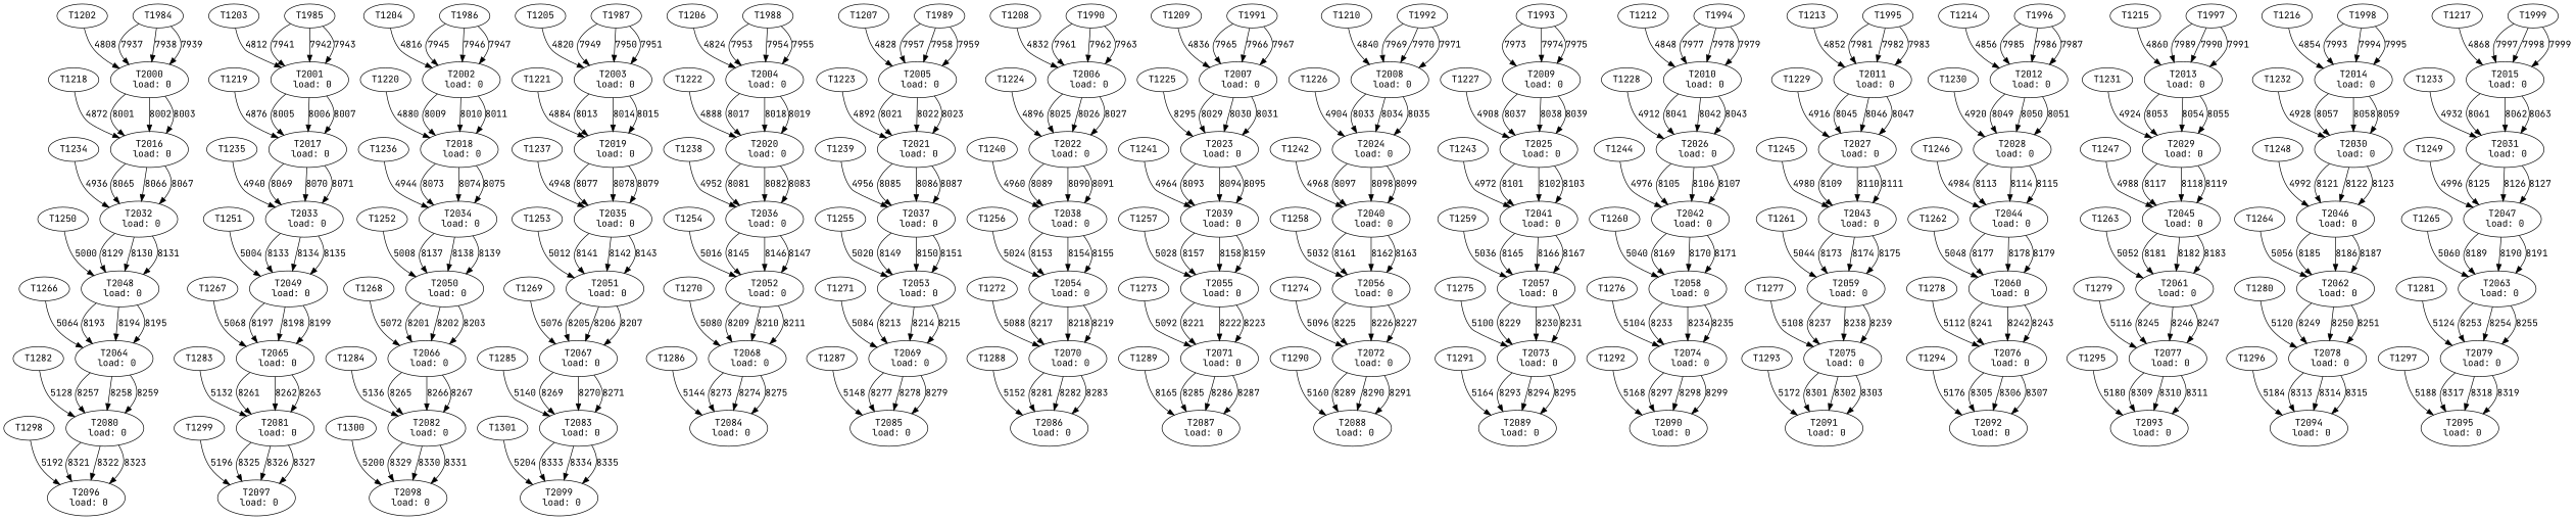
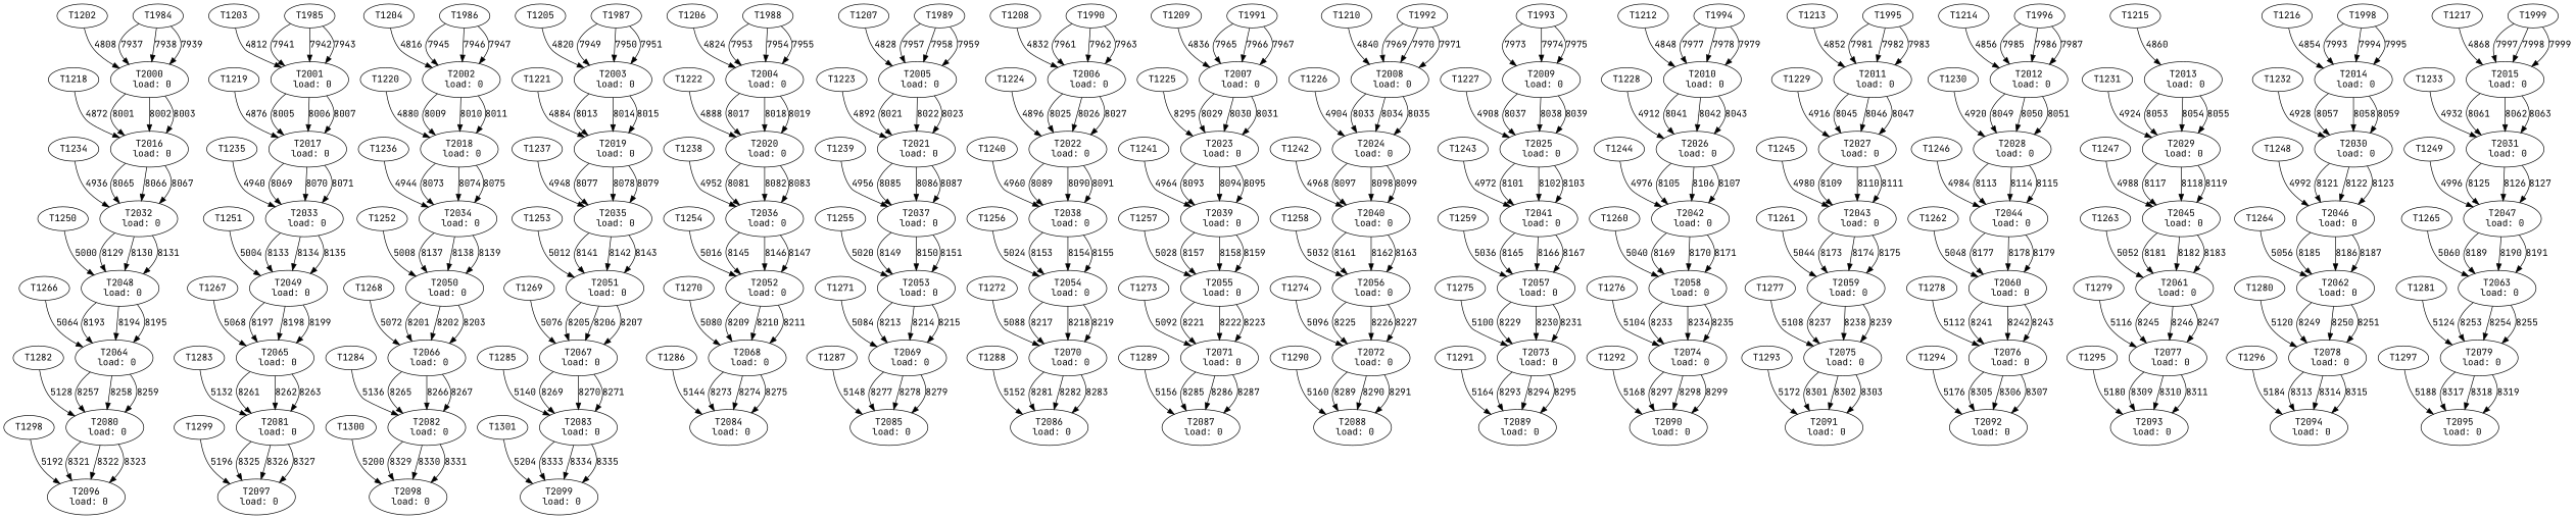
  digraph {
    fontname="JetBrains Mono"
    node [fontname="JetBrains Mono"]
    edge [fontname="JetBrains Mono"]
    n1 [label="T2000\n load: 0"]
    n2 [label="T2016\n load: 0"]
    n3 [label="T2032\n load: 0"]
    T1202
    T1984
    n6 [label="T2001\n load: 0"]
    n7 [label="T2017\n load: 0"]
    n8 [label="T2033\n load: 0"]
    T1203
    T1985
    n11 [label="T2002\n load: 0"]
    n12 [label="T2018\n load: 0"]
    n13 [label="T2034\n load: 0"]
    T1204
    T1986
    n16 [label="T2003\n load: 0"]
    n17 [label="T2019\n load: 0"]
    n18 [label="T2035\n load: 0"]
    T1205
    T1987
    n21 [label="T2004\n load: 0"]
    n22 [label="T2020\n load: 0"]
    n23 [label="T2036\n load: 0"]
    T1206
    T1988
    n26 [label="T2005\n load: 0"]
    n27 [label="T2021\n load: 0"]
    n28 [label="T2037\n load: 0"]
    T1207
    T1989
    n31 [label="T2006\n load: 0"]
    n32 [label="T2022\n load: 0"]
    n33 [label="T2038\n load: 0"]
    T1208
    T1990
    n36 [label="T2007\n load: 0"]
    n37 [label="T2023\n load: 0"]
    n38 [label="T2039\n load: 0"]
    T1209
    T1991
    n41 [label="T2008\n load: 0"]
    n42 [label="T2024\n load: 0"]
    n43 [label="T2040\n load: 0"]
    T1210
    T1992
    n46 [label="T2009\n load: 0"]
    n47 [label="T2025\n load: 0"]
    n48 [label="T2041\n load: 0"]
    T1993
    n50 [label="T2010\n load: 0"]
    n51 [label="T2026\n load: 0"]
    n52 [label="T2042\n load: 0"]
    T1212
    T1994
    n55 [label="T2011\n load: 0"]
    n56 [label="T2027\n load: 0"]
    n57 [label="T2043\n load: 0"]
    T1213
    T1995
    n60 [label="T2012\n load: 0"]
    n61 [label="T2028\n load: 0"]
    n62 [label="T2044\n load: 0"]
    T1214
    T1996
    n65 [label="T2013\n load: 0"]
    n66 [label="T2029\n load: 0"]
    n67 [label="T2045\n load: 0"]
    T1215
-   T1997
    n70 [label="T2014\n load: 0"]
    n71 [label="T2030\n load: 0"]
    n72 [label="T2046\n load: 0"]
    T1216
    T1998
    n75 [label="T2015\n load: 0"]
    n76 [label="T2031\n load: 0"]
    n77 [label="T2047\n load: 0"]
    T1217
    T1999
    n80 [label="T2048\n load: 0"]
    T1218
    n82 [label="T2049\n load: 0"]
    T1219
    n84 [label="T2050\n load: 0"]
    T1220
    n86 [label="T2051\n load: 0"]
    T1221
    n88 [label="T2052\n load: 0"]
    T1222
    n90 [label="T2053\n load: 0"]
    T1223
    n92 [label="T2054\n load: 0"]
    T1224
    n94 [label="T2055\n load: 0"]
    T1225
    n96 [label="T2056\n load: 0"]
    T1226
    n98 [label="T2057\n load: 0"]
    T1227
    n100 [label="T2058\n load: 0"]
    T1228
    n102 [label="T2059\n load: 0"]
    T1229
    n104 [label="T2060\n load: 0"]
    T1230
    n106 [label="T2061\n load: 0"]
    T1231
    n108 [label="T2062\n load: 0"]
    T1232
    n110 [label="T2063\n load: 0"]
    T1233
    n112 [label="T2064\n load: 0"]
    T1234
    n114 [label="T2065\n load: 0"]
    T1235
    n116 [label="T2066\n load: 0"]
    T1236
    n118 [label="T2067\n load: 0"]
    T1237
    n120 [label="T2068\n load: 0"]
    T1238
    n122 [label="T2069\n load: 0"]
    T1239
    n124 [label="T2070\n load: 0"]
    T1240
    n126 [label="T2071\n load: 0"]
    T1241
    n128 [label="T2072\n load: 0"]
    T1242
    n130 [label="T2073\n load: 0"]
    T1243
    n132 [label="T2074\n load: 0"]
    T1244
    n134 [label="T2075\n load: 0"]
    T1245
    n136 [label="T2076\n load: 0"]
    T1246
    n138 [label="T2077\n load: 0"]
    T1247
    n140 [label="T2078\n load: 0"]
    T1248
    n142 [label="T2079\n load: 0"]
    T1249
    n144 [label="T2080\n load: 0"]
    T1250
    n146 [label="T2081\n load: 0"]
    T1251
    n148 [label="T2082\n load: 0"]
    T1252
    n150 [label="T2083\n load: 0"]
    T1253
    n152 [label="T2084\n load: 0"]
    T1254
    n154 [label="T2085\n load: 0"]
    T1255
    n156 [label="T2086\n load: 0"]
    T1256
    n158 [label="T2087\n load: 0"]
    T1257
    n160 [label="T2088\n load: 0"]
    T1258
    n162 [label="T2089\n load: 0"]
    T1259
    n164 [label="T2090\n load: 0"]
    T1260
    n166 [label="T2091\n load: 0"]
    T1261
    n168 [label="T2092\n load: 0"]
    T1262
    n170 [label="T2093\n load: 0"]
    T1263
    n172 [label="T2094\n load: 0"]
    T1264
    n174 [label="T2095\n load: 0"]
    T1265
    n176 [label="T2096\n load: 0"]
    T1266
    n178 [label="T2097\n load: 0"]
    T1267
    n180 [label="T2098\n load: 0"]
    T1268
    n182 [label="T2099\n load: 0"]
    T1269
    T1270
    T1271
    T1272
    T1273
    T1274
    T1275
    T1276
    T1277
    T1278
    T1279
    T1280
    T1281
    T1282
    T1283
    T1284
    T1285
    T1286
    T1287
    T1288
    T1289
    T1290
    T1291
    T1292
    T1293
    T1294
    T1295
    T1296
    T1297
    T1298
    T1299
    T1300
    T1301
    n1 -> n2 [label=8001]
    n1 -> n2 [label=8002]
    n1 -> n2 [label=8003]
    n2 -> n3 [label=8065]
    n2 -> n3 [label=8066]
    n2 -> n3 [label=8067]
    n3 -> n80 [label=8129]
    n3 -> n80 [label=8130]
    n3 -> n80 [label=8131]
    T1202 -> n1 [label=4808]
    T1984 -> n1 [label=7937]
    T1984 -> n1 [label=7938]
    T1984 -> n1 [label=7939]
    n6 -> n7 [label=8005]
    n6 -> n7 [label=8006]
    n6 -> n7 [label=8007]
    n7 -> n8 [label=8069]
    n7 -> n8 [label=8070]
    n7 -> n8 [label=8071]
    n8 -> n82 [label=8133]
    n8 -> n82 [label=8134]
    n8 -> n82 [label=8135]
    T1203 -> n6 [label=4812]
    T1985 -> n6 [label=7941]
    T1985 -> n6 [label=7942]
    T1985 -> n6 [label=7943]
    n11 -> n12 [label=8009]
    n11 -> n12 [label=8010]
    n11 -> n12 [label=8011]
    n12 -> n13 [label=8073]
    n12 -> n13 [label=8074]
    n12 -> n13 [label=8075]
    n13 -> n84 [label=8137]
    n13 -> n84 [label=8138]
    n13 -> n84 [label=8139]
    T1204 -> n11 [label=4816]
    T1986 -> n11 [label=7945]
    T1986 -> n11 [label=7946]
    T1986 -> n11 [label=7947]
    n16 -> n17 [label=8013]
    n16 -> n17 [label=8014]
    n16 -> n17 [label=8015]
    n17 -> n18 [label=8077]
    n17 -> n18 [label=8078]
    n17 -> n18 [label=8079]
    n18 -> n86 [label=8141]
    n18 -> n86 [label=8142]
    n18 -> n86 [label=8143]
    T1205 -> n16 [label=4820]
    T1987 -> n16 [label=7949]
    T1987 -> n16 [label=7950]
    T1987 -> n16 [label=7951]
    n21 -> n22 [label=8017]
    n21 -> n22 [label=8018]
    n21 -> n22 [label=8019]
    n22 -> n23 [label=8081]
    n22 -> n23 [label=8082]
    n22 -> n23 [label=8083]
    n23 -> n88 [label=8145]
    n23 -> n88 [label=8146]
    n23 -> n88 [label=8147]
    T1206 -> n21 [label=4824]
    T1988 -> n21 [label=7953]
    T1988 -> n21 [label=7954]
    T1988 -> n21 [label=7955]
    n26 -> n27 [label=8021]
    n26 -> n27 [label=8022]
    n26 -> n27 [label=8023]
    n27 -> n28 [label=8085]
    n27 -> n28 [label=8086]
    n27 -> n28 [label=8087]
    n28 -> n90 [label=8149]
    n28 -> n90 [label=8150]
    n28 -> n90 [label=8151]
    T1207 -> n26 [label=4828]
    T1989 -> n26 [label=7957]
    T1989 -> n26 [label=7958]
    T1989 -> n26 [label=7959]
    n31 -> n32 [label=8025]
    n31 -> n32 [label=8026]
    n31 -> n32 [label=8027]
    n32 -> n33 [label=8089]
    n32 -> n33 [label=8090]
    n32 -> n33 [label=8091]
    n33 -> n92 [label=8153]
    n33 -> n92 [label=8154]
    n33 -> n92 [label=8155]
    T1208 -> n31 [label=4832]
    T1990 -> n31 [label=7961]
    T1990 -> n31 [label=7962]
    T1990 -> n31 [label=7963]
    n36 -> n37 [label=8029]
    n36 -> n37 [label=8030]
    n36 -> n37 [label=8031]
    n37 -> n38 [label=8093]
    n37 -> n38 [label=8094]
    n37 -> n38 [label=8095]
    n38 -> n94 [label=8157]
    n38 -> n94 [label=8158]
    n38 -> n94 [label=8159]
    T1209 -> n36 [label=4836]
    T1991 -> n36 [label=7965]
    T1991 -> n36 [label=7966]
    T1991 -> n36 [label=7967]
    n41 -> n42 [label=8033]
    n41 -> n42 [label=8034]
    n41 -> n42 [label=8035]
    n42 -> n43 [label=8097]
    n42 -> n43 [label=8098]
    n42 -> n43 [label=8099]
    n43 -> n96 [label=8161]
    n43 -> n96 [label=8162]
    n43 -> n96 [label=8163]
    T1210 -> n41 [label=4840]
    T1992 -> n41 [label=7969]
    T1992 -> n41 [label=7970]
    T1992 -> n41 [label=7971]
    n46 -> n47 [label=8037]
    n46 -> n47 [label=8038]
    n46 -> n47 [label=8039]
    n47 -> n48 [label=8101]
    n47 -> n48 [label=8102]
    n47 -> n48 [label=8103]
    n48 -> n98 [label=8165]
    n48 -> n98 [label=8166]
    n48 -> n98 [label=8167]
    T1993 -> n46 [label=7973]
    T1993 -> n46 [label=7974]
    T1993 -> n46 [label=7975]
    n50 -> n51 [label=8041]
    n50 -> n51 [label=8042]
    n50 -> n51 [label=8043]
    n51 -> n52 [label=8105]
    n51 -> n52 [label=8106]
    n51 -> n52 [label=8107]
    n52 -> n100 [label=8169]
    n52 -> n100 [label=8170]
    n52 -> n100 [label=8171]
    T1212 -> n50 [label=4848]
    T1994 -> n50 [label=7977]
    T1994 -> n50 [label=7978]
    T1994 -> n50 [label=7979]
    n55 -> n56 [label=8045]
    n55 -> n56 [label=8046]
    n55 -> n56 [label=8047]
    n56 -> n57 [label=8109]
    n56 -> n57 [label=8110]
    n56 -> n57 [label=8111]
    n57 -> n102 [label=8173]
    n57 -> n102 [label=8174]
    n57 -> n102 [label=8175]
    T1213 -> n55 [label=4852]
    T1995 -> n55 [label=7981]
    T1995 -> n55 [label=7982]
    T1995 -> n55 [label=7983]
    n60 -> n61 [label=8049]
    n60 -> n61 [label=8050]
    n60 -> n61 [label=8051]
    n61 -> n62 [label=8113]
    n61 -> n62 [label=8114]
    n61 -> n62 [label=8115]
    n62 -> n104 [label=8177]
    n62 -> n104 [label=8178]
    n62 -> n104 [label=8179]
    T1214 -> n60 [label=4856]
    T1996 -> n60 [label=7985]
    T1996 -> n60 [label=7986]
    T1996 -> n60 [label=7987]
    n65 -> n66 [label=8053]
    n65 -> n66 [label=8054]
    n65 -> n66 [label=8055]
    n66 -> n67 [label=8117]
    n66 -> n67 [label=8118]
    n66 -> n67 [label=8119]
    n67 -> n106 [label=8181]
    n67 -> n106 [label=8182]
    n67 -> n106 [label=8183]
    T1215 -> n65 [label=4860]
-   T1997 -> n65 [label=7989]
-   T1997 -> n65 [label=7990]
-   T1997 -> n65 [label=7991]
    n70 -> n71 [label=8057]
    n70 -> n71 [label=8058]
    n70 -> n71 [label=8059]
    n71 -> n72 [label=8121]
    n71 -> n72 [label=8122]
    n71 -> n72 [label=8123]
    n72 -> n108 [label=8185]
    n72 -> n108 [label=8186]
    n72 -> n108 [label=8187]
    T1216 -> n70 [label=4854]
    T1998 -> n70 [label=7993]
    T1998 -> n70 [label=7994]
    T1998 -> n70 [label=7995]
    n75 -> n76 [label=8061]
    n75 -> n76 [label=8062]
    n75 -> n76 [label=8063]
    n76 -> n77 [label=8125]
    n76 -> n77 [label=8126]
    n76 -> n77 [label=8127]
    n77 -> n110 [label=8189]
    n77 -> n110 [label=8190]
    n77 -> n110 [label=8191]
    T1217 -> n75 [label=4868]
    T1999 -> n75 [label=7997]
    T1999 -> n75 [label=7998]
    T1999 -> n75 [label=7999]
    n80 -> n112 [label=8193]
    n80 -> n112 [label=8194]
    n80 -> n112 [label=8195]
    T1218 -> n2 [label=4872]
    n82 -> n114 [label=8197]
    n82 -> n114 [label=8198]
    n82 -> n114 [label=8199]
    T1219 -> n7 [label=4876]
    n84 -> n116 [label=8201]
    n84 -> n116 [label=8202]
    n84 -> n116 [label=8203]
    T1220 -> n12 [label=4880]
    n86 -> n118 [label=8205]
    n86 -> n118 [label=8206]
    n86 -> n118 [label=8207]
    T1221 -> n17 [label=4884]
    n88 -> n120 [label=8209]
    n88 -> n120 [label=8210]
    n88 -> n120 [label=8211]
    T1222 -> n22 [label=4888]
    n90 -> n122 [label=8213]
    n90 -> n122 [label=8214]
    n90 -> n122 [label=8215]
    T1223 -> n27 [label=4892]
    n92 -> n124 [label=8217]
    n92 -> n124 [label=8218]
    n92 -> n124 [label=8219]
    T1224 -> n32 [label=4896]
    n94 -> n126 [label=8221]
    n94 -> n126 [label=8222]
    n94 -> n126 [label=8223]
    T1225 -> n37 [label=8295]
    n96 -> n128 [label=8225]
    n96 -> n128 [label=8226]
    n96 -> n128 [label=8227]
    T1226 -> n42 [label=4904]
    n98 -> n130 [label=8229]
    n98 -> n130 [label=8230]
    n98 -> n130 [label=8231]
    T1227 -> n47 [label=4908]
    n100 -> n132 [label=8233]
    n100 -> n132 [label=8234]
    n100 -> n132 [label=8235]
    T1228 -> n51 [label=4912]
    n102 -> n134 [label=8237]
    n102 -> n134 [label=8238]
    n102 -> n134 [label=8239]
    T1229 -> n56 [label=4916]
    n104 -> n136 [label=8241]
    n104 -> n136 [label=8242]
    n104 -> n136 [label=8243]
    T1230 -> n61 [label=4920]
    n106 -> n138 [label=8245]
    n106 -> n138 [label=8246]
    n106 -> n138 [label=8247]
    T1231 -> n66 [label=4924]
    n108 -> n140 [label=8249]
    n108 -> n140 [label=8250]
    n108 -> n140 [label=8251]
    T1232 -> n71 [label=4928]
    n110 -> n142 [label=8253]
    n110 -> n142 [label=8254]
    n110 -> n142 [label=8255]
    T1233 -> n76 [label=4932]
    n112 -> n144 [label=8257]
    n112 -> n144 [label=8258]
    n112 -> n144 [label=8259]
    T1234 -> n3 [label=4936]
    n114 -> n146 [label=8261]
    n114 -> n146 [label=8262]
    n114 -> n146 [label=8263]
    T1235 -> n8 [label=4940]
    n116 -> n148 [label=8265]
    n116 -> n148 [label=8266]
    n116 -> n148 [label=8267]
    T1236 -> n13 [label=4944]
    n118 -> n150 [label=8269]
    n118 -> n150 [label=8270]
    n118 -> n150 [label=8271]
    T1237 -> n18 [label=4948]
    n120 -> n152 [label=8273]
    n120 -> n152 [label=8274]
    n120 -> n152 [label=8275]
    T1238 -> n23 [label=4952]
    n122 -> n154 [label=8277]
    n122 -> n154 [label=8278]
    n122 -> n154 [label=8279]
    T1239 -> n28 [label=4956]
    n124 -> n156 [label=8281]
    n124 -> n156 [label=8282]
    n124 -> n156 [label=8283]
    T1240 -> n33 [label=4960]
    n126 -> n158 [label=8285]
    n126 -> n158 [label=8286]
    n126 -> n158 [label=8287]
    T1241 -> n38 [label=4964]
    n128 -> n160 [label=8289]
    n128 -> n160 [label=8290]
    n128 -> n160 [label=8291]
    T1242 -> n43 [label=4968]
    n130 -> n162 [label=8293]
    n130 -> n162 [label=8294]
    n130 -> n162 [label=8295]
    T1243 -> n48 [label=4972]
    n132 -> n164 [label=8297]
    n132 -> n164 [label=8298]
    n132 -> n164 [label=8299]
    T1244 -> n52 [label=4976]
    n134 -> n166 [label=8301]
    n134 -> n166 [label=8302]
    n134 -> n166 [label=8303]
    T1245 -> n57 [label=4980]
    n136 -> n168 [label=8305]
    n136 -> n168 [label=8306]
    n136 -> n168 [label=8307]
    T1246 -> n62 [label=4984]
    n138 -> n170 [label=8309]
    n138 -> n170 [label=8310]
    n138 -> n170 [label=8311]
    T1247 -> n67 [label=4988]
    n140 -> n172 [label=8313]
    n140 -> n172 [label=8314]
    n140 -> n172 [label=8315]
    T1248 -> n72 [label=4992]
    n142 -> n174 [label=8317]
    n142 -> n174 [label=8318]
    n142 -> n174 [label=8319]
    T1249 -> n77 [label=4996]
    n144 -> n176 [label=8321]
    n144 -> n176 [label=8322]
    n144 -> n176 [label=8323]
    T1250 -> n80 [label=5000]
    n146 -> n178 [label=8325]
    n146 -> n178 [label=8326]
    n146 -> n178 [label=8327]
    T1251 -> n82 [label=5004]
    n148 -> n180 [label=8329]
    n148 -> n180 [label=8330]
    n148 -> n180 [label=8331]
    T1252 -> n84 [label=5008]
    n150 -> n182 [label=8333]
    n150 -> n182 [label=8334]
    n150 -> n182 [label=8335]
    T1253 -> n86 [label=5012]
    T1254 -> n88 [label=5016]
    T1255 -> n90 [label=5020]
    T1256 -> n92 [label=5024]
    T1257 -> n94 [label=5028]
    T1258 -> n96 [label=5032]
    T1259 -> n98 [label=5036]
    T1260 -> n100 [label=5040]
    T1261 -> n102 [label=5044]
    T1262 -> n104 [label=5048]
    T1263 -> n106 [label=5052]
    T1264 -> n108 [label=5056]
    T1265 -> n110 [label=5060]
    T1266 -> n112 [label=5064]
    T1267 -> n114 [label=5068]
    T1268 -> n116 [label=5072]
    T1269 -> n118 [label=5076]
    T1270 -> n120 [label=5080]
    T1271 -> n122 [label=5084]
    T1272 -> n124 [label=5088]
    T1273 -> n126 [label=5092]
    T1274 -> n128 [label=5096]
    T1275 -> n130 [label=5100]
    T1276 -> n132 [label=5104]
    T1277 -> n134 [label=5108]
    T1278 -> n136 [label=5112]
    T1279 -> n138 [label=5116]
    T1280 -> n140 [label=5120]
    T1281 -> n142 [label=5124]
    T1282 -> n144 [label=5128]
    T1283 -> n146 [label=5132]
    T1284 -> n148 [label=5136]
    T1285 -> n150 [label=5140]
    T1286 -> n152 [label=5144]
    T1287 -> n154 [label=5148]
    T1288 -> n156 [label=5152]
-   T1289 -> n158 [label=8165]
+   T1289 -> n158 [label=5156]
    T1290 -> n160 [label=5160]
    T1291 -> n162 [label=5164]
    T1292 -> n164 [label=5168]
    T1293 -> n166 [label=5172]
    T1294 -> n168 [label=5176]
    T1295 -> n170 [label=5180]
    T1296 -> n172 [label=5184]
    T1297 -> n174 [label=5188]
    T1298 -> n176 [label=5192]
    T1299 -> n178 [label=5196]
    T1300 -> n180 [label=5200]
    T1301 -> n182 [label=5204]
  }
